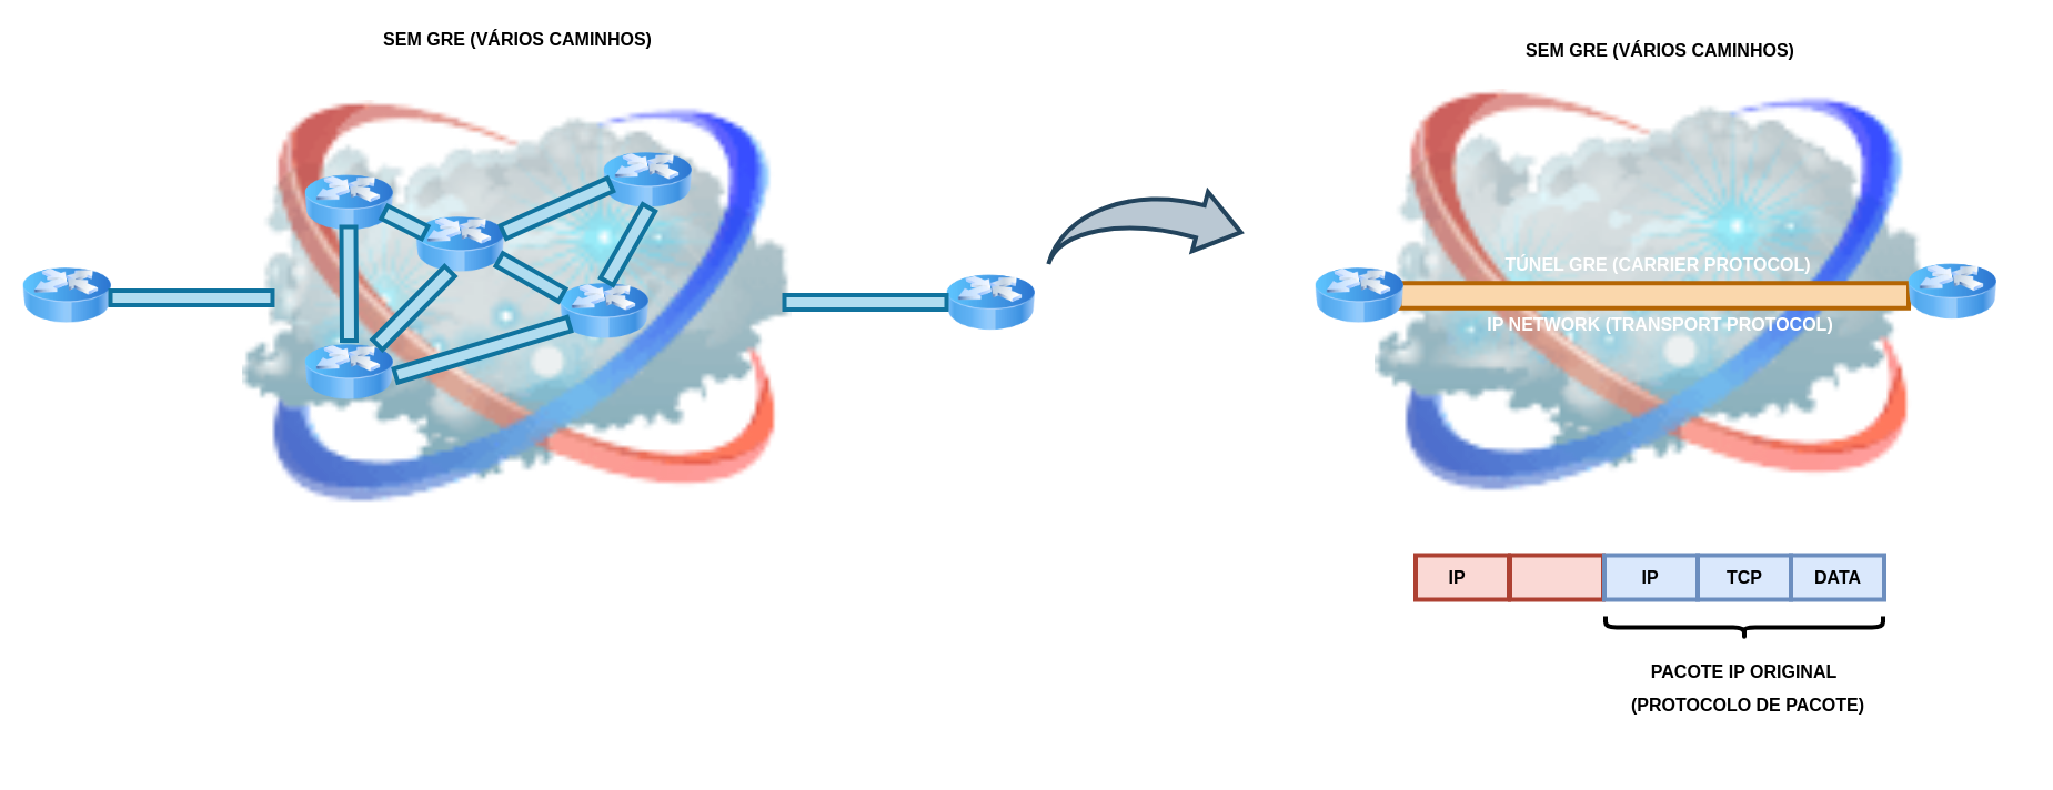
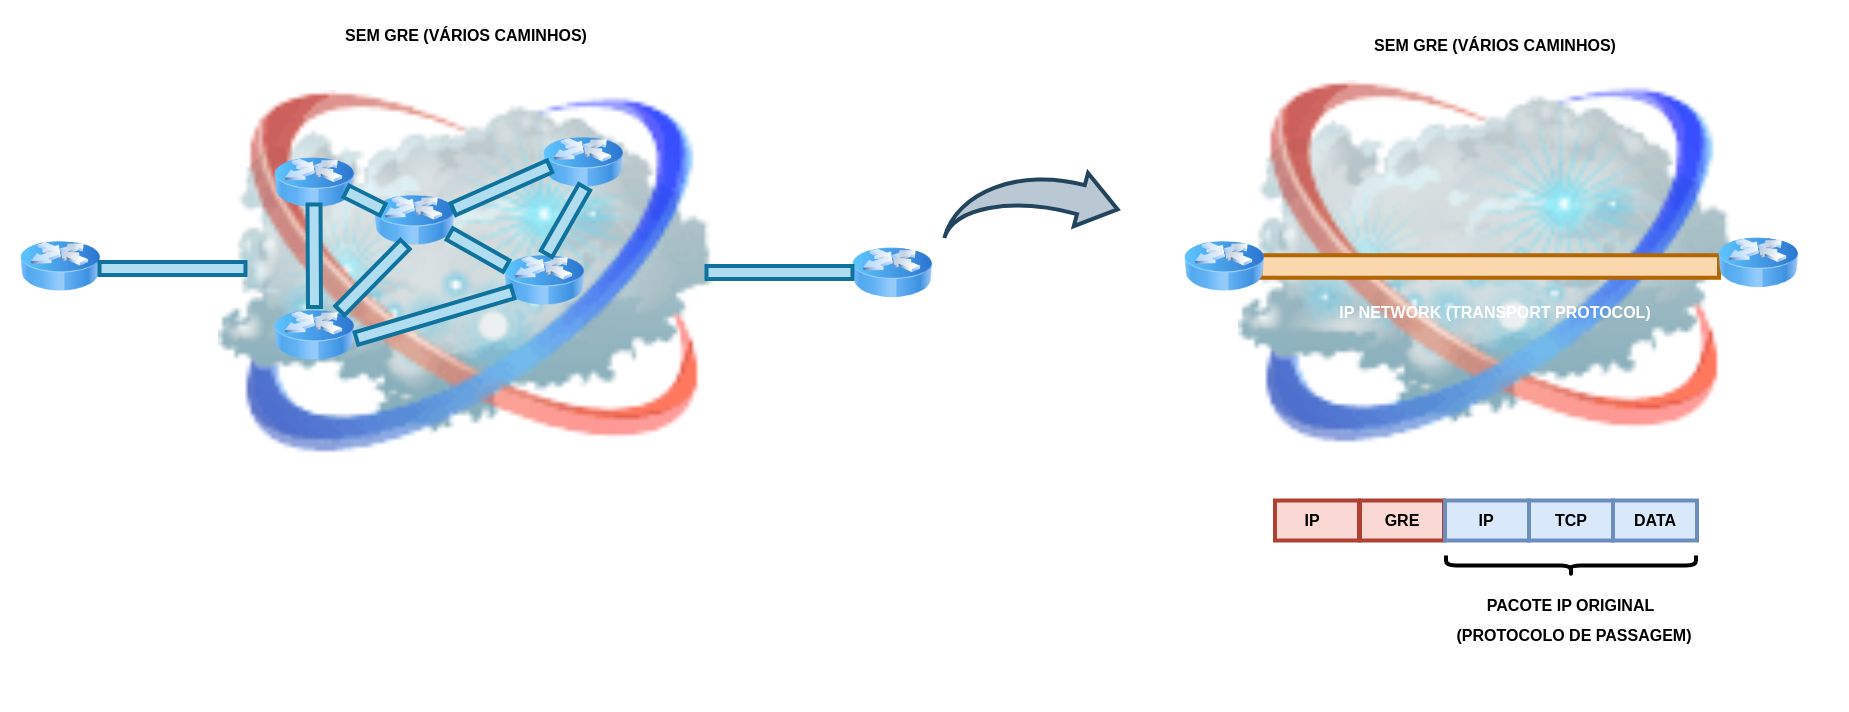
  <mxCell id="0" />
  <mxCell id="1" parent="0" />
  <mxCell id="2" value="" style="image;html=1;image=img/lib/clip_art/networking/Cloud_128x128.png" vertex="1" parent="1"><mxGeometry x="1144" y="80" width="683" height="365" as="geometry" /></mxCell>
  <mxCell id="3" value="" style="rounded=0;whiteSpace=wrap;html=1;fillColor=#fad7ac;strokeColor=#b46504;strokeWidth=4;" vertex="1" parent="1"><mxGeometry x="1260" y="254.75" width="458.5" height="22.5" as="geometry" /></mxCell>
  <mxCell id="4" value="" style="image;html=1;image=img/lib/clip_art/networking/Cloud_128x128.png" vertex="1" parent="1"><mxGeometry x="124" y="90" width="683" height="365" as="geometry" /></mxCell>
  <mxCell id="5" value="" style="image;html=1;image=img/lib/clip_art/networking/Router_Icon_128x128.png" vertex="1" parent="1"><mxGeometry x="20" y="226" width="80" height="80" as="geometry" /></mxCell>
  <mxCell id="6" value="" style="image;html=1;image=img/lib/clip_art/networking/Router_Icon_128x128.png" vertex="1" parent="1"><mxGeometry x="374" y="180" width="80" height="80" as="geometry" /></mxCell>
  <mxCell id="7" value="" style="image;html=1;image=img/lib/clip_art/networking/Router_Icon_128x128.png" vertex="1" parent="1"><mxGeometry x="504" y="240" width="80" height="80" as="geometry" /></mxCell>
  <mxCell id="8" value="" style="image;html=1;image=img/lib/clip_art/networking/Router_Icon_128x128.png" vertex="1" parent="1"><mxGeometry x="274" y="295" width="80" height="80" as="geometry" /></mxCell>
  <mxCell id="9" value="" style="image;html=1;image=img/lib/clip_art/networking/Router_Icon_128x128.png" vertex="1" parent="1"><mxGeometry x="543" y="122" width="80" height="80" as="geometry" /></mxCell>
  <mxCell id="10" value="" style="image;html=1;image=img/lib/clip_art/networking/Router_Icon_128x128.png" vertex="1" parent="1"><mxGeometry x="852" y="232.5" width="80" height="80" as="geometry" /></mxCell>
  <mxCell id="11" value="" style="shape=flexArrow;endArrow=none;html=1;rounded=0;endFill=0;endSize=6;fillColor=#b1ddf0;fillStyle=solid;targetPerimeterSpacing=0;sourcePerimeterSpacing=0;strokeWidth=4;strokeColor=#10739e;" edge="1" parent="1"><mxGeometry width="50" height="50" relative="1" as="geometry"><mxPoint x="354" y="338.58" as="sourcePoint" /><mxPoint x="514" y="291" as="targetPoint" /></mxGeometry></mxCell>
  <mxCell id="12" value="" style="shape=flexArrow;endArrow=none;html=1;rounded=0;endFill=0;endSize=6;fillColor=#b1ddf0;fillStyle=solid;targetPerimeterSpacing=0;sourcePerimeterSpacing=0;strokeWidth=4;strokeColor=#10739e;" edge="1" parent="1"><mxGeometry width="50" height="50" relative="1" as="geometry"><mxPoint x="97" y="268" as="sourcePoint" /><mxPoint x="247" y="268" as="targetPoint" /></mxGeometry></mxCell>
  <mxCell id="13" value="" style="shape=flexArrow;endArrow=none;html=1;rounded=0;endFill=0;endSize=6;fillColor=#b1ddf0;fillStyle=solid;targetPerimeterSpacing=0;sourcePerimeterSpacing=0;strokeWidth=4;strokeColor=#10739e;" edge="1" parent="1"><mxGeometry width="50" height="50" relative="1" as="geometry"><mxPoint x="704" y="272" as="sourcePoint" /><mxPoint x="854" y="272" as="targetPoint" /></mxGeometry></mxCell>
  <mxCell id="14" value="" style="shape=flexArrow;endArrow=none;html=1;rounded=0;endFill=0;endSize=6;fillColor=#b1ddf0;fillStyle=solid;targetPerimeterSpacing=0;sourcePerimeterSpacing=0;strokeWidth=4;strokeColor=#10739e;" edge="1" parent="1"><mxGeometry width="50" height="50" relative="1" as="geometry"><mxPoint x="406" y="242.52" as="sourcePoint" /><mxPoint x="338" y="311.5" as="targetPoint" /></mxGeometry></mxCell>
  <mxCell id="15" value="" style="shape=flexArrow;endArrow=none;html=1;rounded=0;endFill=0;endSize=6;fillColor=#b1ddf0;fillStyle=solid;targetPerimeterSpacing=0;sourcePerimeterSpacing=0;strokeWidth=4;strokeColor=#10739e;" edge="1" parent="1"><mxGeometry width="50" height="50" relative="1" as="geometry"><mxPoint x="551" y="165" as="sourcePoint" /><mxPoint x="451" y="209.49" as="targetPoint" /></mxGeometry></mxCell>
  <mxCell id="16" value="" style="shape=flexArrow;endArrow=none;html=1;rounded=0;endFill=0;endSize=6;fillColor=#b1ddf0;fillStyle=solid;targetPerimeterSpacing=0;sourcePerimeterSpacing=0;strokeWidth=4;strokeColor=#10739e;" edge="1" parent="1"><mxGeometry width="50" height="50" relative="1" as="geometry"><mxPoint x="507.5" y="266.5" as="sourcePoint" /><mxPoint x="447.5" y="232.5" as="targetPoint" /></mxGeometry></mxCell>
  <mxCell id="17" value="" style="shape=flexArrow;endArrow=none;html=1;rounded=0;endFill=0;endSize=6;fillColor=#b1ddf0;fillStyle=solid;targetPerimeterSpacing=0;sourcePerimeterSpacing=0;strokeWidth=4;strokeColor=#10739e;" edge="1" parent="1"><mxGeometry width="50" height="50" relative="1" as="geometry"><mxPoint x="545" y="255" as="sourcePoint" /><mxPoint x="585" y="185" as="targetPoint" /></mxGeometry></mxCell>
  <mxCell id="18" value="" style="html=1;shadow=0;dashed=0;align=center;verticalAlign=middle;shape=mxgraph.arrows2.jumpInArrow;dy=15;dx=38;arrowHead=55;rotation=15;fillColor=#bac8d3;strokeColor=#23445d;strokeWidth=4;" vertex="1" parent="1"><mxGeometry x="954" y="160" width="160" height="100" as="geometry" /></mxCell>
  <mxCell id="19" value="" style="image;html=1;image=img/lib/clip_art/networking/Router_Icon_128x128.png" vertex="1" parent="1"><mxGeometry x="1184" y="226" width="80" height="80" as="geometry" /></mxCell>
  <mxCell id="20" value="" style="image;html=1;image=img/lib/clip_art/networking/Router_Icon_128x128.png" vertex="1" parent="1"><mxGeometry x="1718" y="222.5" width="80" height="80" as="geometry" /></mxCell>
- <mxCell id="21" value="&lt;font style=&quot;font-size: 16px;&quot;&gt;&lt;b&gt;TÚNEL GRE (CARRIER PROTOCOL)&lt;br&gt;&lt;/b&gt;&lt;/font&gt;" style="text;html=1;strokeColor=none;fillColor=none;align=center;verticalAlign=middle;whiteSpace=wrap;rounded=0;strokeWidth=13;spacing=4;fontColor=#FFFFFF;" vertex="1" parent="1"><mxGeometry x="1340.25" y="222.5" width="306" height="30" as="geometry" /></mxCell>
- <mxCell id="22" value="&lt;b style=&quot;font-size: 16px;&quot;&gt;IP NETWORK (TRANSPORT PROTOCOL)&lt;br&gt;&lt;/b&gt;" style="text;html=1;strokeColor=none;fillColor=none;align=center;verticalAlign=middle;whiteSpace=wrap;rounded=0;strokeWidth=13;spacing=4;fontColor=#FFFFFF;" vertex="1" parent="1"><mxGeometry x="1336.25" y="277.25" width="317.75" height="30" as="geometry" /></mxCell>
+ <mxCell id="22" value="&lt;b style=&quot;font-size: 16px;&quot;&gt;IP NETWORK (TRANSPORT PROTOCOL)&lt;br&gt;&lt;/b&gt;" style="text;html=1;strokeColor=none;fillColor=none;align=center;verticalAlign=middle;whiteSpace=wrap;rounded=0;strokeWidth=13;spacing=4;fontColor=#FFFFFF;" vertex="1" parent="1"><mxGeometry x="1336.25" y="297.25" width="317.75" height="30" as="geometry" /></mxCell>
  <mxCell id="23" value="" style="image;html=1;image=img/lib/clip_art/networking/Router_Icon_128x128.png" vertex="1" parent="1"><mxGeometry x="274" y="142.5" width="80" height="80" as="geometry" /></mxCell>
  <mxCell id="24" value="" style="shape=flexArrow;endArrow=none;html=1;rounded=0;endFill=0;endSize=6;fillColor=#b1ddf0;fillStyle=solid;targetPerimeterSpacing=0;sourcePerimeterSpacing=0;strokeWidth=4;strokeColor=#10739e;" edge="1" parent="1"><mxGeometry width="50" height="50" relative="1" as="geometry"><mxPoint x="313.5" y="202" as="sourcePoint" /><mxPoint x="314" y="308.48" as="targetPoint" /></mxGeometry></mxCell>
  <mxCell id="25" value="" style="shape=flexArrow;endArrow=none;html=1;rounded=0;endFill=0;endSize=6;fillColor=#b1ddf0;fillStyle=solid;targetPerimeterSpacing=0;sourcePerimeterSpacing=0;strokeWidth=4;strokeColor=#10739e;" edge="1" parent="1"><mxGeometry width="50" height="50" relative="1" as="geometry"><mxPoint x="384" y="210" as="sourcePoint" /><mxPoint x="344" y="190" as="targetPoint" /></mxGeometry></mxCell>
  <mxCell id="26" value="&lt;b style=&quot;font-size: 16px;&quot;&gt;&lt;font style=&quot;font-size: 16px;&quot;&gt;SEM GRE (VÁRIOS CAMINHOS)&lt;br&gt;&lt;/font&gt;&lt;/b&gt;" style="text;html=1;strokeColor=none;fillColor=none;align=center;verticalAlign=middle;whiteSpace=wrap;rounded=0;strokeWidth=13;spacing=4;fontColor=#000000;" vertex="1" parent="1"><mxGeometry x="312.5" width="306" height="30" as="geometry" y="20" /></mxCell>
  <mxCell id="27" value="&lt;b style=&quot;font-size: 16px;&quot;&gt;&lt;font style=&quot;font-size: 16px;&quot;&gt;SEM GRE (VÁRIOS CAMINHOS)&lt;br&gt;&lt;/font&gt;&lt;/b&gt;" style="text;html=1;strokeColor=none;fillColor=none;align=center;verticalAlign=middle;whiteSpace=wrap;rounded=0;strokeWidth=13;spacing=4;fontColor=#000000;" vertex="1" parent="1"><mxGeometry x="1342.13" y="30" width="306" height="30" as="geometry" /></mxCell>
  <mxCell id="28" value="" style="rounded=0;whiteSpace=wrap;html=1;strokeWidth=4;fillColor=#fad9d5;strokeColor=#ae4132;" vertex="1" parent="1"><mxGeometry x="1274.5" y="500" width="84" height="40" as="geometry" /></mxCell>
  <mxCell id="29" value="" style="rounded=0;whiteSpace=wrap;html=1;strokeWidth=4;fillColor=#fad9d5;strokeColor=#ae4132;" vertex="1" parent="1"><mxGeometry x="1359.5" y="500" width="84" height="40" as="geometry" /></mxCell>
  <mxCell id="30" value="" style="rounded=0;whiteSpace=wrap;html=1;strokeWidth=4;fillColor=#dae8fc;strokeColor=#6c8ebf;" vertex="1" parent="1"><mxGeometry x="1444.5" y="500" width="84" height="40" as="geometry" /></mxCell>
  <mxCell id="31" value="" style="rounded=0;whiteSpace=wrap;html=1;strokeWidth=4;fillColor=#dae8fc;strokeColor=#6c8ebf;" vertex="1" parent="1"><mxGeometry x="1528.5" y="500" width="84" height="40" as="geometry" /></mxCell>
  <mxCell id="32" value="" style="rounded=0;whiteSpace=wrap;html=1;strokeWidth=4;fillColor=#dae8fc;strokeColor=#6c8ebf;" vertex="1" parent="1"><mxGeometry x="1612.5" y="500" width="84" height="40" as="geometry" /></mxCell>
  <mxCell id="33" value="IP" style="text;html=1;strokeColor=none;fillColor=none;align=center;verticalAlign=middle;whiteSpace=wrap;rounded=0;fontStyle=1;fontSize=16;" vertex="1" parent="1"><mxGeometry x="1282.13" y="505" width="60" height="30" as="geometry" /></mxCell>
  <mxCell id="34" value="PACOTE IP ORIGINAL" style="text;html=1;strokeColor=none;fillColor=none;align=center;verticalAlign=middle;whiteSpace=wrap;rounded=0;fontStyle=1;fontSize=16;" vertex="1" parent="1"><mxGeometry x="1454.25" y="590" width="232.5" height="30" as="geometry" /></mxCell>
  <mxCell id="35" value="IP" style="text;html=1;strokeColor=none;fillColor=none;align=center;verticalAlign=middle;whiteSpace=wrap;rounded=0;fontStyle=1;fontSize=16;" vertex="1" parent="1"><mxGeometry x="1455.5" y="505" width="60" height="30" as="geometry" /></mxCell>
  <mxCell id="36" value="TCP" style="text;html=1;strokeColor=none;fillColor=none;align=center;verticalAlign=middle;whiteSpace=wrap;rounded=0;fontStyle=1;fontSize=16;" vertex="1" parent="1"><mxGeometry x="1540.5" y="505" width="60" height="30" as="geometry" /></mxCell>
  <mxCell id="37" value="DATA" style="text;html=1;strokeColor=none;fillColor=none;align=center;verticalAlign=middle;whiteSpace=wrap;rounded=0;fontStyle=1;fontSize=16;" vertex="1" parent="1"><mxGeometry x="1624.5" y="505" width="60" height="30" as="geometry" /></mxCell>
  <mxCell id="38" value="" style="shape=curlyBracket;whiteSpace=wrap;html=1;rounded=1;labelPosition=left;verticalLabelPosition=middle;align=right;verticalAlign=middle;rotation=-90;spacing=2;strokeWidth=4;" vertex="1" parent="1"><mxGeometry x="1560.5" y="440" width="20" height="250" as="geometry" /></mxCell>
- <mxCell id="40" value="(PROTOCOLO DE PACOTE)" style="text;html=1;strokeColor=none;fillColor=none;align=center;verticalAlign=middle;whiteSpace=wrap;rounded=0;fontStyle=1;fontSize=16;" vertex="1" parent="1"><mxGeometry x="1454.25" y="620" width="239.75" height="30" as="geometry" /></mxCell>
+ <mxCell id="39" value="GRE" style="text;html=1;strokeColor=none;fillColor=none;align=center;verticalAlign=middle;whiteSpace=wrap;rounded=0;fontStyle=1;fontSize=16;" vertex="1" parent="1"><mxGeometry x="1371.5" y="505" width="60" height="30" as="geometry" /></mxCell>
+ <mxCell id="40" value="(PROTOCOLO DE PASSAGEM)" style="text;html=1;strokeColor=none;fillColor=none;align=center;verticalAlign=middle;whiteSpace=wrap;rounded=0;fontStyle=1;fontSize=16;" vertex="1" parent="1"><mxGeometry x="1454.25" y="620" width="239.75" height="30" as="geometry" /></mxCell>
